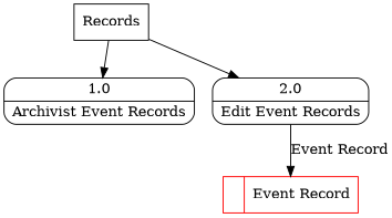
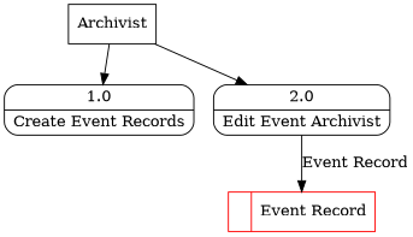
  digraph {
    node [shape=Mrecord]
    n1 [color=red label="<f0>  |<f1> Event Record " shape=record]
-   n2 [label=Records shape=box]
-   n3 [label="{<f0> 1.0|<f1> Archivist Event Records }"]
-   n4 [label="{<f0> 2.0|<f1> Edit Event Records }"]
+   n2 [label=Archivist shape=box]
+   n3 [label="{<f0> 1.0|<f1> Create Event Records }"]
+   n4 [label="{<f0> 2.0|<f1> Edit Event Archivist }"]
    n2 -> n3
    n2 -> n4
    n4 -> n1 [label="Event Record"]
  }
